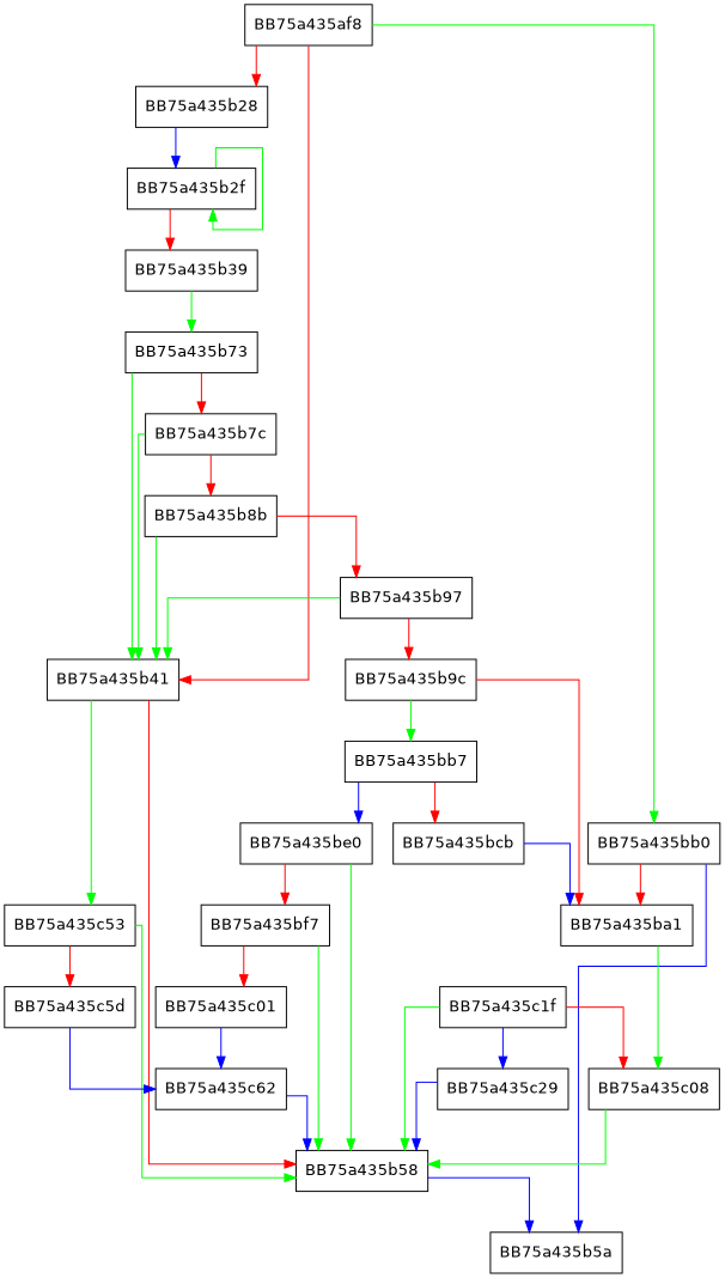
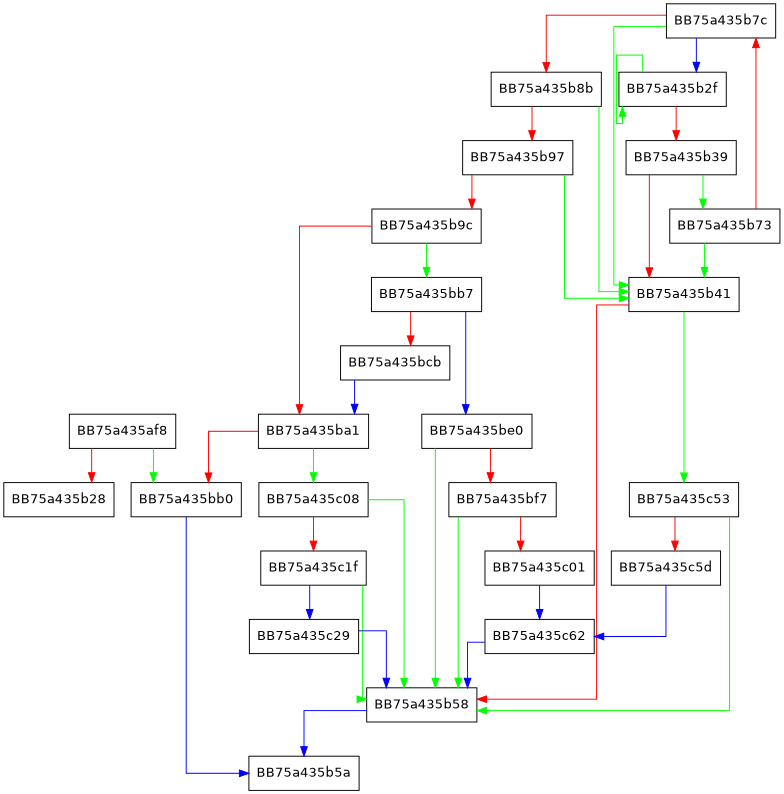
  digraph {
    fontname="DejaVu Sans"
    splines=ortho
    node [fontname="DejaVu Sans" shape=box]
    edge [color=green fontname="DejaVu Sans"]
    BB75a435af8
    BB75a435bb0
    BB75a435b28
    BB75a435b5a
    BB75a435b2f
    BB75a435b39
    BB75a435b73
    BB75a435b41
    BB75a435b7c
    BB75a435c53
    BB75a435b58
    BB75a435b8b
    BB75a435c5d
    BB75a435c62
    BB75a435b97
    BB75a435b9c
    BB75a435bb7
    BB75a435ba1
    BB75a435be0
    BB75a435bcb
    BB75a435c08
    BB75a435bf7
    BB75a435c1f
    BB75a435c29
    BB75a435c01
    BB75a435af8 -> BB75a435bb0
    BB75a435af8 -> BB75a435b28 [color=red]
    BB75a435bb0 -> BB75a435b5a [color=blue]
-   BB75a435b28 -> BB75a435b2f [color=blue]
+   BB75a435b7c -> BB75a435b2f [color=blue]
    BB75a435b2f -> BB75a435b2f
    BB75a435b2f -> BB75a435b39 [color=red]
    BB75a435b39 -> BB75a435b73
-   BB75a435af8 -> BB75a435b41 [color=red]
+   BB75a435b39 -> BB75a435b41 [color=red]
    BB75a435b73 -> BB75a435b41
    BB75a435b73 -> BB75a435b7c [color=red]
    BB75a435b41 -> BB75a435c53
    BB75a435b41 -> BB75a435b58 [color=red]
    BB75a435b7c -> BB75a435b41
    BB75a435b7c -> BB75a435b8b [color=red]
    BB75a435c53 -> BB75a435b58
    BB75a435c53 -> BB75a435c5d [color=red]
    BB75a435b58 -> BB75a435b5a [color=blue]
    BB75a435b8b -> BB75a435b41
    BB75a435b8b -> BB75a435b97 [color=red]
    BB75a435c5d -> BB75a435c62 [color=blue]
    BB75a435c62 -> BB75a435b58 [color=blue]
    BB75a435b97 -> BB75a435b41
    BB75a435b97 -> BB75a435b9c [color=red]
    BB75a435b9c -> BB75a435bb7
    BB75a435b9c -> BB75a435ba1 [color=red]
    BB75a435bb7 -> BB75a435be0 [color=blue]
    BB75a435bb7 -> BB75a435bcb [color=red]
-   BB75a435bb0 -> BB75a435ba1 [color=red]
+   BB75a435ba1 -> BB75a435bb0 [color=red]
    BB75a435ba1 -> BB75a435c08
    BB75a435be0 -> BB75a435b58
    BB75a435be0 -> BB75a435bf7 [color=red]
    BB75a435bcb -> BB75a435ba1 [color=blue]
    BB75a435c08 -> BB75a435b58
-   BB75a435c1f -> BB75a435c08 [color=red]
+   BB75a435c08 -> BB75a435c1f [color=red]
    BB75a435bf7 -> BB75a435b58
    BB75a435bf7 -> BB75a435c01 [color=red]
    BB75a435c1f -> BB75a435b58
    BB75a435c1f -> BB75a435c29 [color=blue]
    BB75a435c29 -> BB75a435b58 [color=blue]
    BB75a435c01 -> BB75a435c62 [color=blue]
  }
